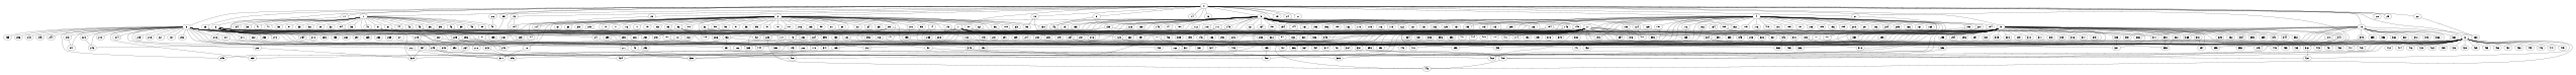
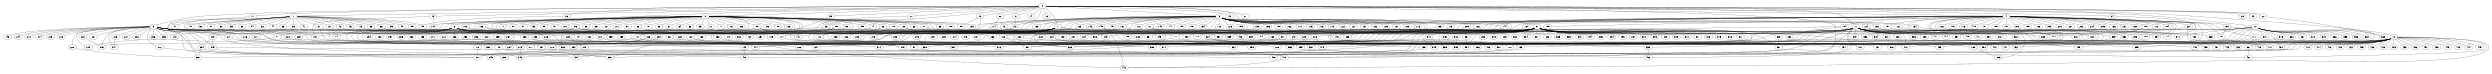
  graph {
    0
    1
    2
    3
    4
    5
    6
    7
    8
    9
    10
    11
    12
    13
    14
    15
    16
    17
    18
    19
    20
    21
    22
    23
    24
    25
    26
    27
    28
    29
    419
    30
    31
    32
    33
-   34
    35
    36
    37
    38
    39
    40
    41
    42
    43
    44
    45
    46
    47
    48
    49
    50
    51
    52
    53
    54
    55
    329
    56
    57
    58
    59
    60
    61
    62
    63
    64
    65
+   66
    67
    68
    69
    70
    71
    72
    73
    74
    75
    76
    77
    78
    79
    80
    81
    82
    83
    84
    85
    86
    87
    88
    89
    90
    91
    92
    93
    94
    95
    96
    97
    98
    99
    100
    101
    102
    103
    104
    105
    106
    107
    108
    109
    130
    128
    131
    132
    133
    134
    129
    136
    137
    138
    139
    140
    141
    142
    143
    144
    145
    146
    147
    148
    149
    150
    151
    152
    153
    154
    155
    156
    157
    158
    159
    160
    161
    162
    163
    135
    110
    111
    112
    113
    114
    115
    116
    117
    118
    119
    120
    121
    122
    123
    124
    125
    126
    127
    164
    165
    166
    167
    168
    169
    170
    171
    172
    173
    174
    175
    176
    177
    178
    n182 [label=479]
    180
    181
    182
    183
    184
    185
    186
    187
    188
    189
    190
    191
    192
    193
    194
    195
    196
    197
    198
    199
    200
    201
    202
    203
    204
    205
    206
    207
    208
    209
    210
    211
    212
    213
    214
    215
    216
    217
    218
    219
    220
    221
    222
    223
    224
    225
    226
    227
    228
    229
    230
    232
    233
    234
    235
    236
    237
    238
    239
    240
    241
    242
    243
    244
    245
    246
    247
    248
    249
    256
    258
    259
    260
    261
    262
    257
    264
    265
    266
    267
    268
    269
    270
    271
    272
    273
    263
    250
    251
    252
    253
    254
    255
    392
    288
    290
    291
    292
    289
    274
    275
    276
    277
    278
    279
    280
    281
    282
    283
    284
    285
    286
    287
    357
    293
    294
    295
    296
    297
    298
    299
    300
    301
    302
    303
    304
    305
    306
    307
    308
    309
    310
    311
    312
    313
    314
    315
    316
    317
    318
    319
    320
    321
    322
    323
    324
    325
    326
    327
    328
    330
    331
    332
    333
    334
    335
    336
    337
    338
    339
    340
    341
    342
    343
    344
    345
    346
    347
    348
    349
    350
    351
    352
    353
    354
    366
    355
    356
    358
    359
    360
    361
    362
    363
    364
    365
    367
    368
    369
    370
    371
    372
    373
    374
    375
    384
    386
    387
    388
    389
    390
    385
    393
    394
    395
    396
    397
    398
    399
    400
    401
    402
    403
    404
    405
    406
    407
    408
    409
    410
    411
    391
    376
    377
    378
    379
    380
    381
    382
    383
    412
    413
    414
    415
    416
    417
    418
    420
    421
    422
    423
    424
    425
    426
    427
    428
    429
    430
    431
    432
    433
    434
    435
    436
    437
    438
    439
    440
    441
    442
    443
    444
    445
    446
    447
    448
    449
    0 -- 1
    0 -- 2
    0 -- 3
    0 -- 4
    0 -- 5
    0 -- 6
    0 -- 7
    0 -- 8
    0 -- 9
    0 -- 10
    0 -- 11
    0 -- 12
    0 -- 13
    0 -- 14
    0 -- 15
    0 -- 16
    0 -- 17
    0 -- 18
    0 -- 19
    0 -- 20
    0 -- 21
    0 -- 22
    0 -- 23
    0 -- 24
    0 -- 25
    0 -- 26
    0 -- 27
    0 -- 28
    0 -- 29
    0 -- 419
    1 -- 30
    1 -- 31
    1 -- 32
    1 -- 33
-   1 -- 34
    1 -- 35
    1 -- 36
    1 -- 37
    1 -- 38
    1 -- 39
    1 -- 40
    1 -- 41
    1 -- 42
    1 -- 43
    1 -- 44
    1 -- 45
    1 -- 46
    1 -- 47
    1 -- 48
    1 -- 49
    1 -- 50
    1 -- 51
    1 -- 52
    1 -- 53
    1 -- 54
    1 -- 55
    1 -- 329
    2 -- 56
    2 -- 57
    2 -- 58
    2 -- 59
    2 -- 60
    2 -- 61
    2 -- 62
    2 -- 63
    2 -- 64
    2 -- 65
+   2 -- 66
    2 -- 67
    2 -- 68
    2 -- 69
    2 -- 70
    2 -- 71
    2 -- 72
    2 -- 73
    2 -- 74
    2 -- 75
    2 -- 76
    2 -- 77
    2 -- 78
    2 -- 79
    2 -- 80
    2 -- 81
    2 -- 82
    2 -- 83
    2 -- 84
    2 -- 85
    2 -- 86
    2 -- 87
    2 -- 88
    2 -- 89
    2 -- 90
    2 -- 91
    2 -- 92
    2 -- 93
    2 -- 94
    2 -- 95
    2 -- 96
    2 -- 97
    2 -- 98
    2 -- 99
    2 -- 100
    2 -- 101
    2 -- 102
    2 -- 103
    2 -- 104
    2 -- 105
    2 -- 106
    2 -- 107
    2 -- 108
    2 -- 109
    2 -- 130
    3 -- 130
    3 -- 128
    3 -- 131
    3 -- 132
    3 -- 133
    3 -- 134
    3 -- 129
    3 -- 136
    3 -- 137
    3 -- 138
    3 -- 139
    3 -- 140
    3 -- 141
    3 -- 142
    3 -- 143
    3 -- 144
    3 -- 145
    3 -- 146
    3 -- 147
    3 -- 148
    3 -- 149
    3 -- 150
    3 -- 151
    3 -- 152
    3 -- 153
    3 -- 154
    3 -- 155
    3 -- 156
    3 -- 157
    3 -- 158
    3 -- 159
    3 -- 160
    3 -- 161
    3 -- 162
    3 -- 163
    3 -- 135
    3 -- 110
    3 -- 111
    3 -- 112
    3 -- 113
    3 -- 114
    3 -- 115
    3 -- 116
    3 -- 117
    3 -- 118
    3 -- 119
    3 -- 120
    3 -- 121
    3 -- 122
    3 -- 123
    3 -- 124
    3 -- 125
    3 -- 126
    3 -- 127
    4 -- 164
    4 -- 165
    4 -- 166
    4 -- 167
    4 -- 168
    4 -- 169
    4 -- 170
    4 -- 171
    4 -- 172
    4 -- 173
    4 -- 174
    4 -- 175
    4 -- 176
    4 -- 177
    4 -- 178
    4 -- n182
    4 -- 180
    4 -- 181
    4 -- 182
    4 -- 183
    4 -- 184
    4 -- 185
    4 -- 186
    4 -- 187
    4 -- 188
    4 -- 189
    4 -- 190
    4 -- 191
    4 -- 192
    4 -- 193
    4 -- 194
    4 -- 195
    4 -- 196
    4 -- 197
    4 -- 198
    4 -- 199
    4 -- 200
    4 -- 201
    4 -- 202
    4 -- 203
    4 -- 204
    4 -- 205
    4 -- 206
    4 -- 207
    4 -- 208
    4 -- 209
    5 -- 210
    5 -- 211
    5 -- 212
    5 -- 213
    5 -- 214
    5 -- 215
    5 -- 216
    5 -- 217
    5 -- 218
    5 -- 219
    5 -- 220
    5 -- 221
    5 -- 222
    5 -- 223
    5 -- 224
    5 -- 225
    5 -- 226
    5 -- 227
    5 -- 228
    5 -- 229
    5 -- 230
    5 -- 232
    5 -- 233
    5 -- 234
    5 -- 235
    5 -- 236
    5 -- 237
    5 -- 238
    5 -- 239
    5 -- 240
    5 -- 241
    5 -- 242
    5 -- 243
    5 -- 244
    5 -- 245
    5 -- 246
    5 -- 247
    5 -- 248
    5 -- 249
    6 -- 256
    6 -- 258
    6 -- 259
    6 -- 260
    6 -- 261
    6 -- 262
    6 -- 257
    6 -- 264
    6 -- 265
    6 -- 266
    6 -- 267
    6 -- 268
    6 -- 269
    6 -- 270
    6 -- 271
    6 -- 272
    6 -- 273
    6 -- 263
    6 -- 250
    6 -- 251
    6 -- 252
    6 -- 253
    6 -- 254
    6 -- 255
    6 -- 392
    7 -- 288
    7 -- 290
    7 -- 291
    7 -- 292
    7 -- 289
    7 -- 274
    7 -- 275
    7 -- 276
    7 -- 277
    7 -- 278
    7 -- 279
    7 -- 280
    7 -- 281
    7 -- 282
    7 -- 283
    7 -- 284
    7 -- 285
    7 -- 286
    7 -- 287
    7 -- 357
    8 -- 142
    9 -- 329
    9 -- 293
    9 -- 294
    9 -- 295
    9 -- 296
    9 -- 297
    9 -- 298
    9 -- 299
    9 -- 300
    9 -- 301
    9 -- 302
    9 -- 303
    9 -- 304
    9 -- 305
    9 -- 306
    9 -- 307
    9 -- 308
    9 -- 309
    9 -- 310
    9 -- 311
    9 -- 312
    9 -- 313
    9 -- 314
    9 -- 315
    9 -- 316
    9 -- 317
    9 -- 318
    9 -- 319
    9 -- 320
    9 -- 321
    9 -- 322
    9 -- 323
    9 -- 324
    9 -- 325
    9 -- 326
    9 -- 327
    9 -- 328
    9 -- 330
    9 -- 331
    9 -- 332
    9 -- 333
    9 -- 334
    9 -- 335
    9 -- 336
    9 -- 337
    9 -- 338
    9 -- 339
    9 -- 340
    9 -- 341
    9 -- 342
    9 -- 343
    9 -- 344
    9 -- 345
    9 -- 346
    9 -- 347
    9 -- 348
    9 -- 349
    9 -- 350
    9 -- 351
    9 -- 352
    9 -- 353
    9 -- 354
    10 -- 357
    10 -- 366
    10 -- 355
    10 -- 356
    10 -- 358
    10 -- 359
    10 -- 360
    10 -- 361
    10 -- 362
    10 -- 363
    10 -- 364
    10 -- 365
    10 -- 367
    10 -- 368
    10 -- 369
    10 -- 370
    10 -- 371
    10 -- 372
    10 -- 373
    10 -- 374
    10 -- 375
    11 -- 94
    11 -- 392
    11 -- 321
    11 -- 371
    11 -- 384
    11 -- 386
    11 -- 387
    11 -- 388
    11 -- 389
    11 -- 390
    11 -- 385
    11 -- 393
    11 -- 394
    11 -- 395
    11 -- 396
    11 -- 397
    11 -- 398
    11 -- 399
    11 -- 400
    11 -- 401
    11 -- 402
    11 -- 403
    11 -- 404
    11 -- 405
    11 -- 406
    11 -- 407
    11 -- 408
    11 -- 409
    11 -- 410
    11 -- 411
    11 -- 391
    11 -- 376
    11 -- 377
    11 -- 378
    11 -- 379
    11 -- 380
    11 -- 381
    11 -- 382
    11 -- 383
    12 -- 419
    12 -- 412
    12 -- 413
    12 -- 414
    12 -- 415
    12 -- 416
    12 -- 417
    12 -- 418
    12 -- 420
    12 -- 421
    12 -- 422
    12 -- 423
    12 -- 424
    12 -- 425
    12 -- 426
    12 -- 427
    12 -- 428
    12 -- 429
    12 -- 430
    12 -- 431
    12 -- 432
    12 -- 433
    12 -- 434
    12 -- 435
    12 -- 436
    12 -- 437
    12 -- 438
    12 -- 439
    12 -- 440
    12 -- 441
    12 -- 442
    12 -- 443
    12 -- 444
    12 -- 445
    12 -- 446
    12 -- 447
    12 -- 448
    12 -- 449
    13 -- 104
    13 -- 157
    15 -- 163
    15 -- 226
    17 -- 338
    18 -- 98
    18 -- 276
    20 -- 114
    22 -- 368
    23 -- 238
    23 -- 270
    23 -- 399
    24 -- 394
    25 -- 225
    26 -- 49
    27 -- 258
    419 -- 442
    31 -- 160
    31 -- 415
    35 -- 283
    36 -- 295
    36 -- 320
    37 -- 84
    37 -- 146
    37 -- 434
    39 -- 306
    40 -- 87
    42 -- 136
    43 -- 120
    43 -- 322
    44 -- 157
    45 -- 343
    46 -- 186
    48 -- 418
    54 -- 444
    55 -- 358
    56 -- 345
    57 -- 402
    58 -- 72
    58 -- 147
    58 -- 324
    59 -- 73
    62 -- 389
    63 -- 327
+   66 -- 326
    72 -- 206
    72 -- 264
    73 -- 168
    74 -- 285
    74 -- 432
    75 -- 288
    75 -- 280
    78 -- 377
    80 -- 128
    80 -- 406
    81 -- 133
    81 -- 333
    82 -- 105
    82 -- 178
    82 -- 282
    86 -- 338
    86 -- 448
    87 -- 143
    87 -- 248
    89 -- 92
    89 -- 177
    89 -- 435
    89 -- 440
    94 -- 336
    96 -- 117
    96 -- 219
    96 -- 323
    96 -- 397
    99 -- 441
    100 -- 295
    102 -- 348
    102 -- 349
    103 -- 323
    103 -- 351
    106 -- 233
    107 -- 229
    107 -- 259
    108 -- 328
    109 -- 226
    109 -- 261
    128 -- 299
    128 -- 307
    133 -- 165
    134 -- 192
    136 -- 237
    136 -- 273
    136 -- 421
    139 -- 208
    139 -- 266
    142 -- 241
    142 -- 444
    143 -- 418
    144 -- 146
    145 -- 301
    145 -- 359
    145 -- 442
    146 -- 390
    148 -- 326
    148 -- 343
    149 -- 159
    152 -- 183
    153 -- 251
    157 -- 286
    161 -- 307
    161 -- 342
    163 -- 423
    135 -- 408
    111 -- 363
    111 -- 389
    111 -- 377
    112 -- 260
    113 -- 280
    114 -- 246
    117 -- 170
    118 -- 260
    120 -- 314
    121 -- 174
    123 -- 307
    124 -- 365
    124 -- 400
    125 -- 203
    126 -- 410
    164 -- 333
    165 -- 239
    168 -- 383
    170 -- 245
    171 -- 361
    171 -- 390
    172 -- 385
    173 -- 223
    177 -- 307
    177 -- 381
    180 -- 400
    180 -- 376
    182 -- 407
    183 -- 318
    184 -- 293
    190 -- 191
    190 -- 430
    193 -- 230
    194 -- 198
    194 -- 224
    194 -- 292
    195 -- 327
    195 -- 328
    197 -- 240
    207 -- 350
    207 -- 417
    208 -- 290
    208 -- 415
    209 -- 283
    211 -- 323
    212 -- 377
    213 -- 247
    216 -- 278
    217 -- 277
    219 -- 234
    219 -- 249
    220 -- 246
    222 -- 386
    223 -- 442
    225 -- 240
    225 -- 407
    228 -- 329
    230 -- 252
    233 -- 364
    234 -- 329
    234 -- 424
    237 -- 408
    241 -- 347
    249 -- 419
    249 -- 377
    256 -- 348
    258 -- 369
    259 -- 312
    267 -- 380
    273 -- 346
    250 -- 346
    254 -- 444
    255 -- 374
    275 -- 290
    277 -- 338
    280 -- 359
    284 -- 337
    284 -- 403
    287 -- 439
    293 -- 413
    295 -- 304
    298 -- 386
    301 -- 326
    302 -- 393
    303 -- 321
    324 -- 431
    324 -- 443
    330 -- 393
    331 -- 354
    336 -- 402
    341 -- 349
    341 -- 353
    342 -- 369
    348 -- 419
    350 -- 405
    359 -- 427
    360 -- 361
    361 -- 427
    370 -- 395
    375 -- 448
    385 -- 410
    382 -- 432
  }
